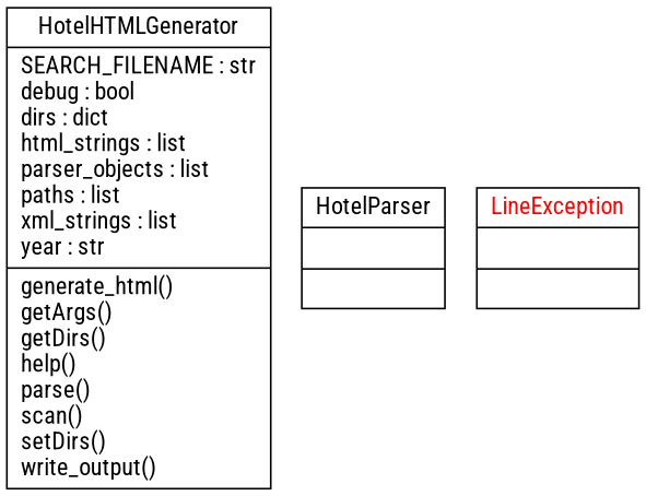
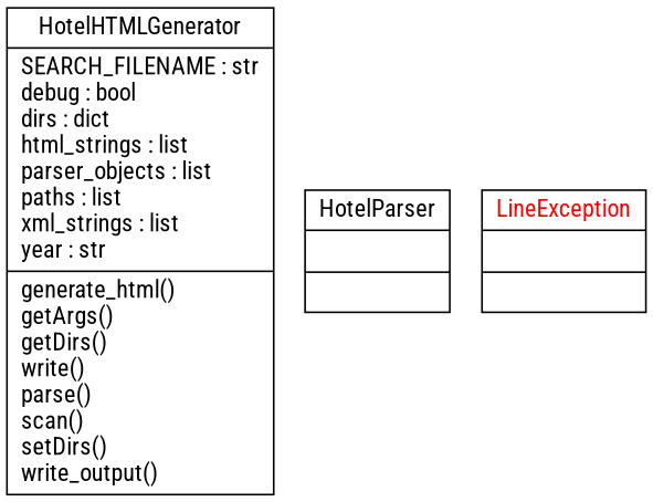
  digraph {
    rankdir=BT
    fontname="Roboto Condensed"
    node [shape=record fontname="Roboto Condensed"]
-   n1 [label="{HotelHTMLGenerator|SEARCH_FILENAME : str\ldebug : bool\ldirs : dict\lhtml_strings : list\lparser_objects : list\lpaths : list\lxml_strings : list\lyear : str\l|generate_html()\lgetArgs()\lgetDirs()\lhelp()\lparse()\lscan()\lsetDirs()\lwrite_output()\l}"]
+   n1 [label="{HotelHTMLGenerator|SEARCH_FILENAME : str\ldebug : bool\ldirs : dict\lhtml_strings : list\lparser_objects : list\lpaths : list\lxml_strings : list\lyear : str\l|generate_html()\lgetArgs()\lgetDirs()\lwrite()\lparse()\lscan()\lsetDirs()\lwrite_output()\l}"]
    n2 [label="{HotelParser|\l|}"]
    n3 [fontcolor=red label="{LineException|\l|}"]
  }
